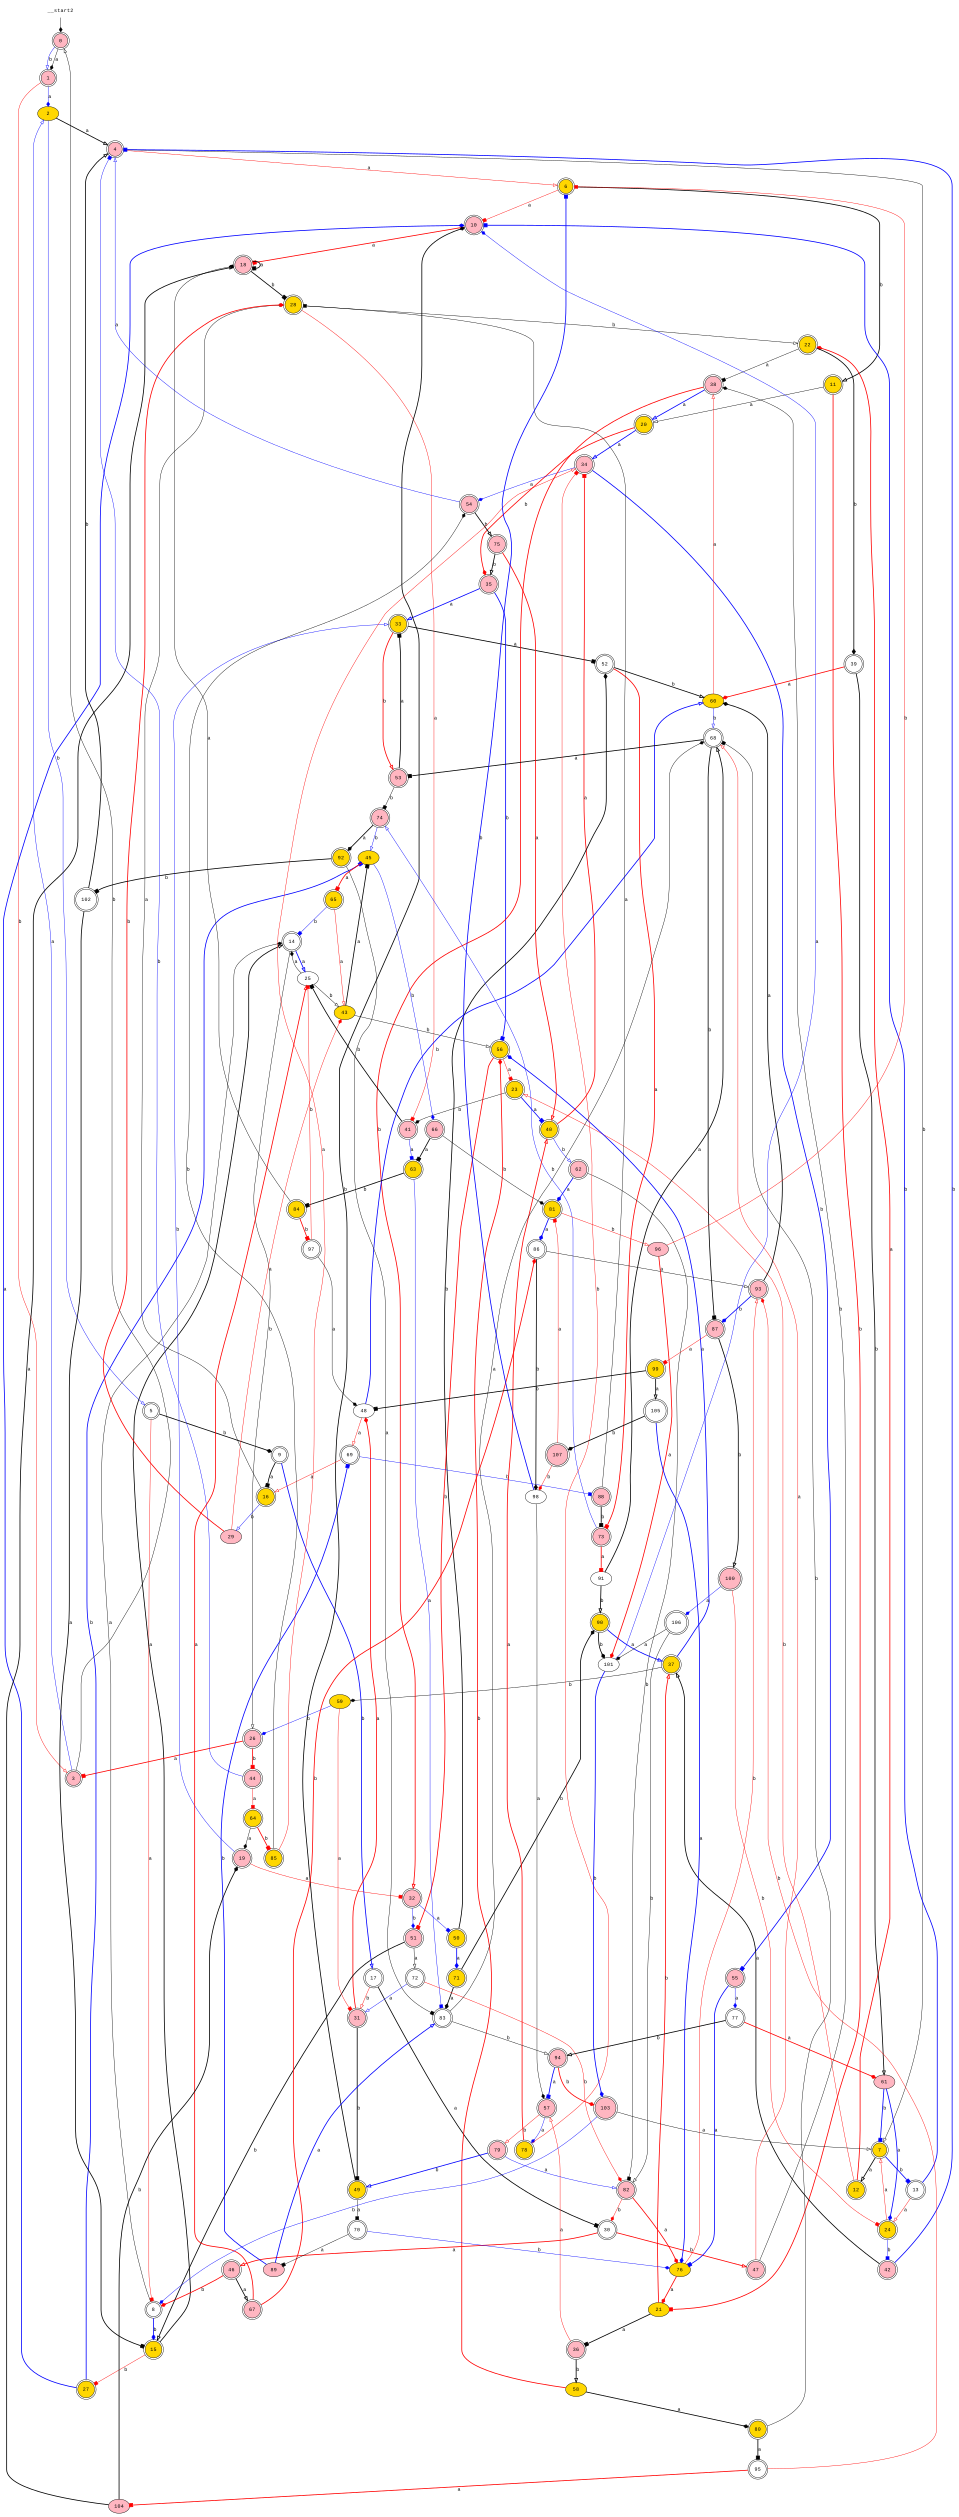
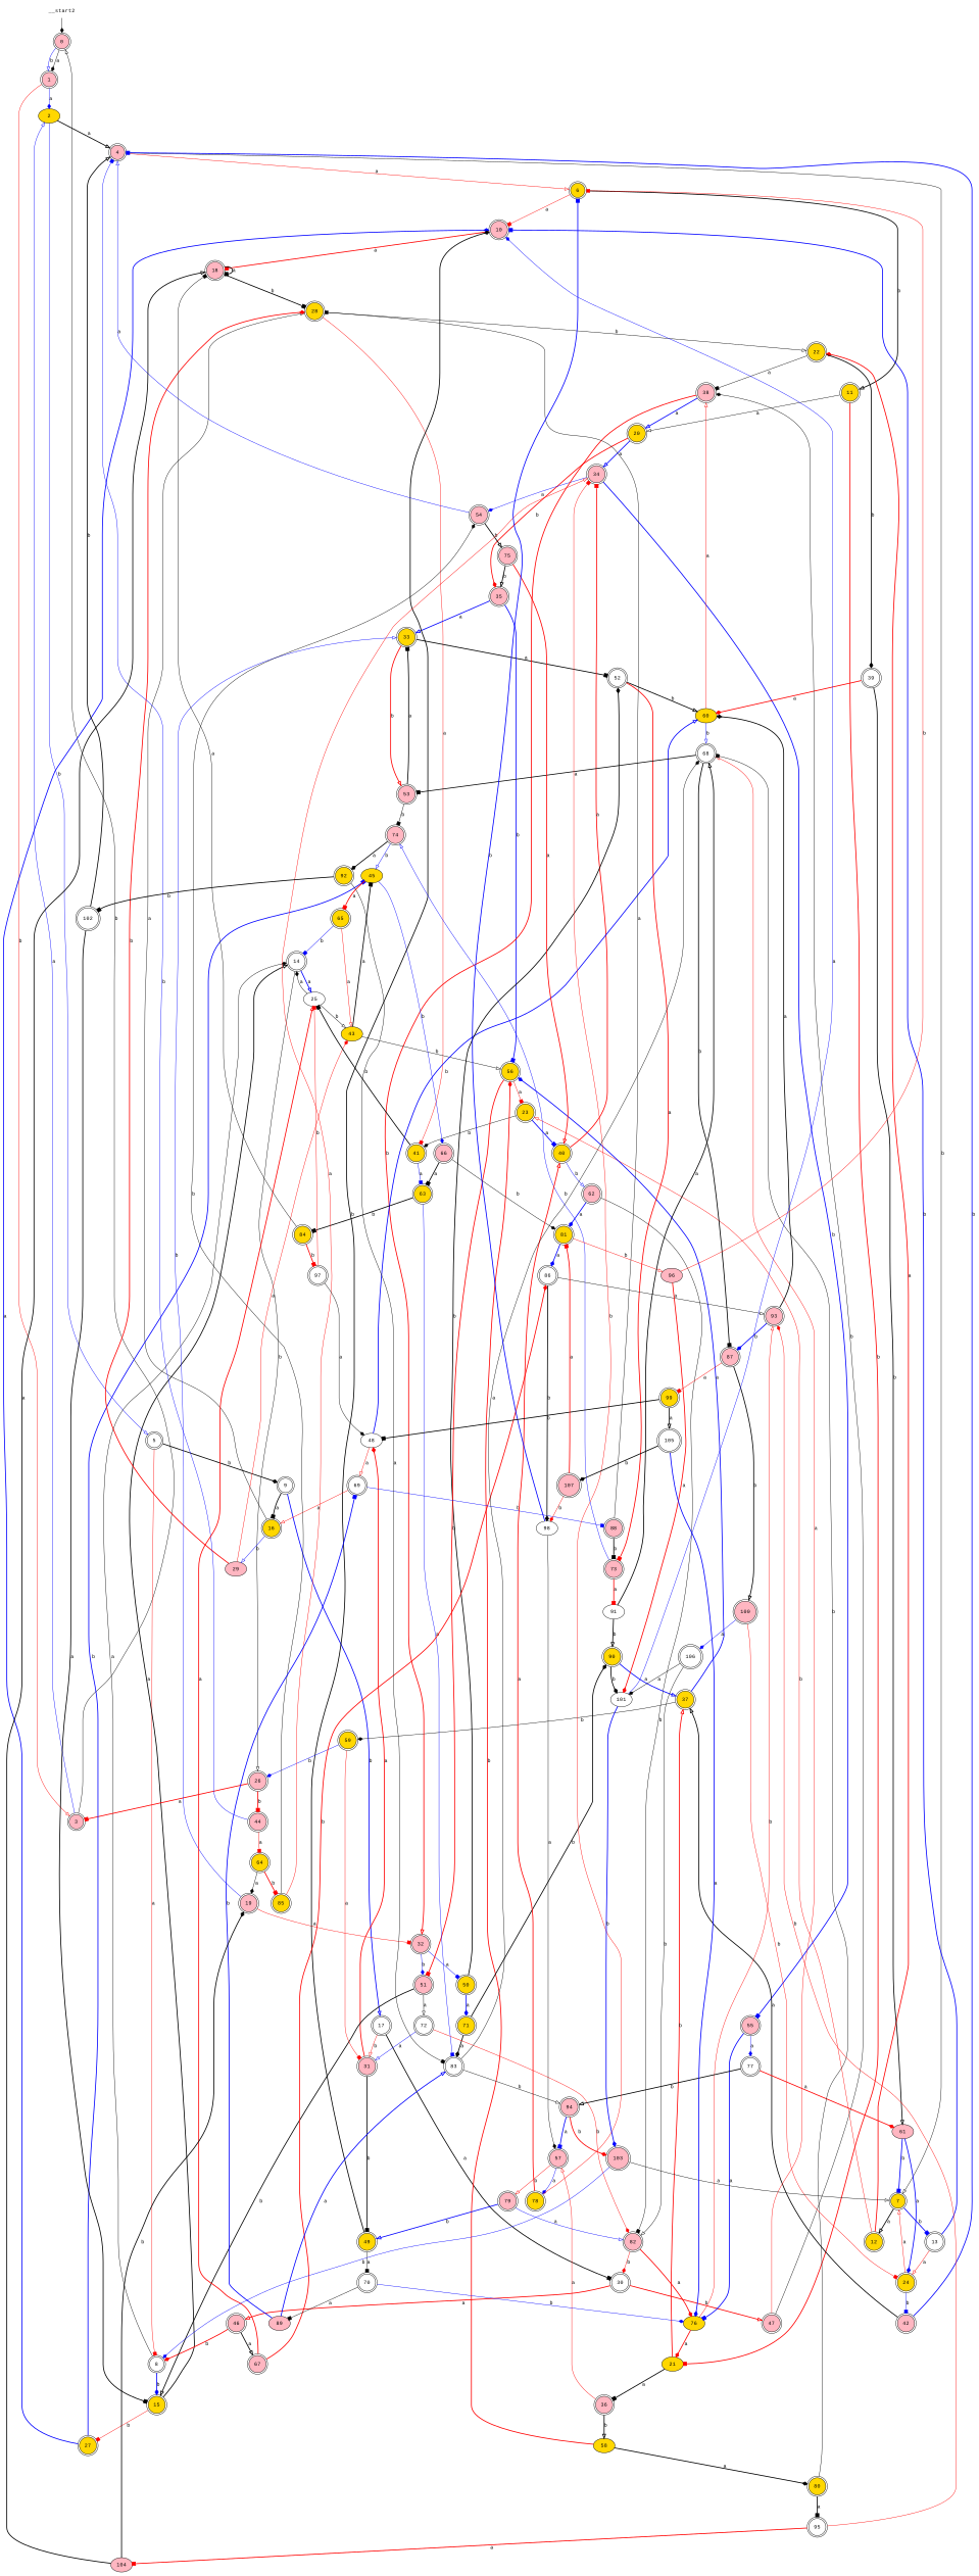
  digraph {
    fontname="Liberation Mono"
    node [fillcolor=lightpink fontname="Liberation Mono" shape=doublecircle style=filled]
    edge [arrowhead=onormal color=black fontname="Liberation Mono" style=bold]
    n1 [fillcolor=white label=__start2 shape=none]
    0
    1
    2 [fillcolor=gold shape=""]
    3
    4
    5 [fillcolor=white]
    6 [fillcolor=gold]
    7 [fillcolor=gold]
    8 [fillcolor=white]
    9 [fillcolor=white]
    10
    11 [fillcolor=gold]
    12 [fillcolor=gold]
    13 [fillcolor=white]
    14 [fillcolor=white]
    15 [fillcolor=gold]
    16 [fillcolor=gold]
    17 [fillcolor=white]
    18
    20 [fillcolor=gold]
    21 [fillcolor=gold shape=""]
    22 [fillcolor=gold]
    23 [fillcolor=gold]
    24 [fillcolor=gold]
    25 [fillcolor=white shape=""]
    26
    27 [fillcolor=gold]
    28 [fillcolor=gold]
    29 [shape=""]
    30 [fillcolor=white]
    31
    19
    32
    33 [fillcolor=gold]
    34
    35
    36
    37 [fillcolor=gold]
    38
    39 [fillcolor=white]
    40 [fillcolor=gold]
-   41
+   41 [fillcolor=gold]
    42
    43 [fillcolor=gold shape=""]
    44
    45 [fillcolor=gold shape=""]
    46
    47
    48 [fillcolor=white shape=""]
    49 [fillcolor=gold]
    50 [fillcolor=gold]
    51
    52 [fillcolor=white]
    53
    54
    55
    56 [fillcolor=gold]
    57
    58 [fillcolor=gold shape=""]
-   59 [fillcolor=gold shape=ellipse]
+   59 [fillcolor=gold]
    60 [fillcolor=gold shape=""]
    61 [shape=""]
    62
    63 [fillcolor=gold]
    64 [fillcolor=gold]
    65 [fillcolor=gold]
    66
    67
    68 [fillcolor=white]
    69 [fillcolor=white]
    70 [fillcolor=white]
    71 [fillcolor=gold]
    72 [fillcolor=white]
    73
    74
    75
    76 [fillcolor=gold shape=""]
    77 [fillcolor=white]
    78 [fillcolor=gold]
    79
    80 [fillcolor=gold]
    81 [fillcolor=gold]
    82
    83 [fillcolor=white]
    84 [fillcolor=gold]
    85 [fillcolor=gold]
    86 [fillcolor=white]
    87
    88
    89 [shape=""]
    90 [fillcolor=gold]
    91 [fillcolor=white shape=""]
    92 [fillcolor=gold]
    93
    94
    95 [fillcolor=white]
    96 [shape=""]
    97 [fillcolor=white]
    98 [fillcolor=white shape=""]
    99 [fillcolor=gold]
    100
    101 [fillcolor=white shape=""]
    102 [fillcolor=white]
    103
    104 [shape=""]
    105 [fillcolor=white]
    106 [fillcolor=white]
    107
    n1 -> 0 [arrowhead=diamond style=solid]
    0 -> 1 [arrowhead=diamond label=a style=solid]
    0 -> 1 [color=blue label=b style=solid]
    1 -> 2 [arrowhead=diamond color=blue label=a style=solid]
    1 -> 3 [color=red label=b style=solid]
    2 -> 4 [label=a]
    2 -> 5 [color=blue label=b style=solid]
    3 -> 0 [label=b style=solid]
    3 -> 2 [color=blue label=a style=solid]
    4 -> 6 [color=red label=a style=solid]
    4 -> 7 [label=b style=solid]
    5 -> 8 [arrowhead=box color=red label=a style=solid]
    5 -> 9 [arrowhead=diamond label=b]
    6 -> 10 [arrowhead=box color=red label=a style=solid]
    6 -> 11 [label=b]
    7 -> 12 [label=a]
    7 -> 13 [arrowhead=box color=blue label=b]
    8 -> 14 [arrowhead=diamond label=a style=solid]
    8 -> 15 [arrowhead=diamond color=blue label=b]
    9 -> 16 [arrowhead=box label=a]
    9 -> 17 [color=blue label=b]
    10 -> 18 [arrowhead=box color=red label=a]
    11 -> 20 [label=a style=solid]
    11 -> 21 [arrowhead=box color=red label=b]
    12 -> 22 [arrowhead=diamond color=red label=a]
    12 -> 23 [color=red label=b style=solid]
    13 -> 10 [arrowhead=box color=blue label=b]
    13 -> 24 [color=red label=a style=solid]
    14 -> 25 [color=blue label=a]
    14 -> 26 [label=b style=solid]
    15 -> 14 [label=a]
    15 -> 27 [arrowhead=box color=red label=b style=solid]
    16 -> 28 [label=a style=solid]
    16 -> 29 [color=blue label=b style=solid]
    17 -> 30 [arrowhead=box label=a]
    17 -> 31 [color=red label=b style=solid]
    18 -> 18 [arrowhead=box label=a]
    18 -> 28 [arrowhead=box label=b]
    20 -> 34 [color=blue label=a]
    20 -> 35 [arrowhead=diamond color=red label=b]
    21 -> 36 [arrowhead=box label=a]
    21 -> 37 [color=red label=b]
    22 -> 38 [arrowhead=box label=a style=solid]
    22 -> 39 [arrowhead=diamond label=b]
    23 -> 40 [arrowhead=box color=blue label=a]
    23 -> 41 [arrowhead=diamond label=b style=solid]
    24 -> 7 [color=red label=a style=solid]
    24 -> 42 [arrowhead=box color=blue label=b style=solid]
    25 -> 14 [arrowhead=diamond label=a style=solid]
    25 -> 43 [label=b style=solid]
    26 -> 3 [arrowhead=box color=red label=a]
    26 -> 44 [arrowhead=box color=red label=b]
    27 -> 10 [arrowhead=diamond color=blue label=a]
    27 -> 45 [arrowhead=box color=blue label=b]
    28 -> 22 [label=b style=solid]
    28 -> 41 [arrowhead=box color=red label=a style=solid]
    29 -> 28 [arrowhead=diamond color=red label=b]
    29 -> 43 [arrowhead=diamond color=red label=a style=solid]
    30 -> 46 [color=red label=a]
    30 -> 47 [color=red label=b]
    31 -> 48 [arrowhead=diamond color=red label=a]
    31 -> 49 [arrowhead=box label=b]
    19 -> 32 [arrowhead=box color=red label=a style=solid]
    19 -> 33 [color=blue label=b style=solid]
    32 -> 50 [arrowhead=box color=blue label=a style=solid]
    32 -> 51 [arrowhead=diamond color=blue label=b style=solid]
    33 -> 52 [arrowhead=box label=a]
    33 -> 53 [color=red label=b]
    34 -> 54 [arrowhead=diamond color=blue label=a style=solid]
    34 -> 55 [arrowhead=box color=blue label=b]
    35 -> 33 [color=blue label=a]
    35 -> 56 [arrowhead=box color=blue label=b]
    36 -> 57 [color=red label=a style=solid]
    36 -> 58 [label=b]
    37 -> 56 [arrowhead=diamond color=blue label=a]
    37 -> 59 [arrowhead=diamond label=b style=solid]
    38 -> 20 [color=blue label=a]
    38 -> 32 [color=red label=b]
    39 -> 60 [arrowhead=diamond color=red label=a]
    39 -> 61 [label=b]
    40 -> 34 [arrowhead=box color=red label=a]
    40 -> 62 [color=blue label=b style=solid]
    41 -> 25 [arrowhead=box label=b]
    41 -> 63 [arrowhead=box color=blue label=a style=solid]
    42 -> 4 [arrowhead=box color=blue label=b]
    42 -> 37 [label=a]
    43 -> 45 [arrowhead=box label=a]
    43 -> 56 [label=b style=solid]
    44 -> 4 [arrowhead=box color=blue label=b style=solid]
    44 -> 64 [arrowhead=box color=red label=a style=solid]
    45 -> 65 [arrowhead=box color=red label=a]
    45 -> 66 [arrowhead=diamond color=blue label=b style=solid]
    46 -> 8 [arrowhead=diamond color=red label=b]
    46 -> 67 [label=a]
    47 -> 38 [arrowhead=diamond label=b style=solid]
    47 -> 68 [color=red label=a style=solid]
    48 -> 60 [color=blue label=b]
    48 -> 69 [color=red label=a style=solid]
    49 -> 10 [arrowhead=diamond label=b]
    49 -> 70 [arrowhead=box label=a style=solid]
    50 -> 52 [arrowhead=diamond label=b]
    50 -> 71 [arrowhead=diamond color=blue label=a]
    51 -> 15 [label=b]
    51 -> 72 [label=a style=solid]
    52 -> 60 [label=b]
    52 -> 73 [arrowhead=box color=red label=a]
    53 -> 33 [arrowhead=box label=a]
    53 -> 74 [arrowhead=box label=b style=solid]
    54 -> 4 [color=blue label=a style=solid]
    54 -> 75 [label=b]
    55 -> 76 [arrowhead=box color=blue label=a]
    55 -> 77 [arrowhead=diamond color=blue label=a style=solid]
    56 -> 23 [arrowhead=box color=red label=a style=solid]
    56 -> 51 [arrowhead=box color=red label=b]
    57 -> 78 [arrowhead=diamond color=blue label=a style=solid]
    57 -> 79 [color=red label=b style=solid]
    58 -> 56 [arrowhead=diamond color=red label=b]
    58 -> 80 [arrowhead=diamond label=a]
    59 -> 26 [arrowhead=diamond color=blue label=b style=solid]
    59 -> 31 [arrowhead=box color=red label=a style=solid]
    60 -> 38 [color=red label=a style=solid]
    60 -> 68 [color=blue label=b style=solid]
    61 -> 7 [arrowhead=box color=blue label=b]
    61 -> 24 [arrowhead=diamond color=blue label=a]
    62 -> 81 [arrowhead=diamond color=blue label=a]
    62 -> 82 [arrowhead=box label=b style=solid]
    63 -> 83 [arrowhead=box color=blue label=a style=solid]
    63 -> 84 [arrowhead=box label=b]
    64 -> 19 [arrowhead=diamond label=a style=solid]
    64 -> 85 [arrowhead=box color=red label=b]
    65 -> 14 [arrowhead=box color=blue label=b style=solid]
    65 -> 43 [color=red label=a style=solid]
    66 -> 63 [arrowhead=box label=a]
    66 -> 81 [arrowhead=diamond label=b style=solid]
    67 -> 25 [color=red label=a]
    67 -> 86 [arrowhead=diamond color=red label=b]
    68 -> 53 [arrowhead=box label=a]
    68 -> 87 [arrowhead=box label=b]
    69 -> 16 [color=red label=a style=solid]
    69 -> 88 [arrowhead=box color=blue label=b style=solid]
    70 -> 76 [arrowhead=diamond color=blue label=b style=solid]
    70 -> 89 [arrowhead=box label=a style=solid]
    71 -> 83 [arrowhead=diamond label=a]
    71 -> 90 [arrowhead=diamond label=b]
    72 -> 31 [color=blue label=a style=solid]
    72 -> 82 [arrowhead=diamond color=red label=b style=solid]
    73 -> 74 [color=blue label=b style=solid]
    73 -> 91 [arrowhead=box color=red label=a]
    74 -> 45 [color=blue label=b style=solid]
    74 -> 92 [arrowhead=diamond label=a]
    75 -> 35 [label=b]
    75 -> 40 [color=red label=a]
    76 -> 21 [arrowhead=diamond color=red label=a]
    76 -> 93 [color=red label=b style=solid]
    77 -> 61 [arrowhead=diamond color=red label=a]
    77 -> 94 [label=b]
    78 -> 34 [arrowhead=box color=red label=b style=solid]
    78 -> 40 [color=red label=a]
    79 -> 49 [color=blue label=b]
    79 -> 82 [color=blue label=a style=solid]
    80 -> 68 [arrowhead=box label=b style=solid]
    80 -> 95 [arrowhead=box label=a]
    81 -> 86 [arrowhead=diamond color=blue label=a]
    81 -> 96 [color=red label=b style=solid]
    82 -> 30 [arrowhead=diamond color=red label=b style=solid]
    82 -> 76 [arrowhead=diamond color=red label=a]
    83 -> 68 [arrowhead=diamond label=a style=solid]
    83 -> 94 [label=b style=solid]
    84 -> 18 [arrowhead=box label=a style=solid]
    84 -> 97 [arrowhead=box color=red label=b]
    85 -> 34 [color=red label=a style=solid]
    85 -> 54 [arrowhead=diamond label=b style=solid]
    86 -> 93 [label=a style=solid]
    86 -> 98 [arrowhead=diamond label=b]
    87 -> 99 [arrowhead=box color=red label=a style=solid]
    87 -> 100 [label=b]
    88 -> 28 [arrowhead=box label=a style=solid]
    88 -> 73 [arrowhead=box label=b]
    89 -> 69 [arrowhead=box color=blue label=b]
    89 -> 83 [color=blue label=a]
    90 -> 37 [color=blue label=a]
    90 -> 101 [arrowhead=diamond label=b]
    91 -> 68 [label=a]
    91 -> 90 [label=b]
    92 -> 83 [arrowhead=box label=a style=solid]
    92 -> 102 [arrowhead=box label=b]
    93 -> 60 [arrowhead=diamond label=a]
    93 -> 87 [arrowhead=diamond color=blue label=b]
    94 -> 57 [arrowhead=box color=blue label=a]
    94 -> 103 [arrowhead=diamond color=red label=b]
    95 -> 93 [arrowhead=diamond color=red label=b style=solid]
    95 -> 104 [arrowhead=box color=red label=a]
    96 -> 6 [arrowhead=box color=red label=b style=solid]
    96 -> 101 [arrowhead=diamond color=red label=a]
    97 -> 25 [arrowhead=box color=red label=b style=solid]
    97 -> 48 [arrowhead=diamond label=a style=solid]
    98 -> 6 [arrowhead=box color=blue label=b]
    98 -> 57 [arrowhead=diamond label=a style=solid]
    99 -> 48 [arrowhead=box label=b]
    99 -> 105 [label=a]
    100 -> 24 [arrowhead=box color=red label=b style=solid]
    100 -> 106 [arrowhead=diamond color=blue label=a style=solid]
    101 -> 10 [arrowhead=diamond color=blue label=a style=solid]
    101 -> 103 [arrowhead=diamond color=blue label=b]
    102 -> 4 [label=b]
    102 -> 15 [arrowhead=box label=a]
    103 -> 7 [label=a style=solid]
    103 -> 8 [arrowhead=diamond color=blue label=b style=solid]
    104 -> 18 [label=a]
    104 -> 19 [arrowhead=diamond label=b]
    105 -> 76 [arrowhead=diamond color=blue label=a]
    105 -> 107 [arrowhead=diamond label=b]
    106 -> 82 [label=b style=solid]
    106 -> 101 [arrowhead=diamond label=a style=solid]
-   107 -> 81 [arrowhead=box color=red label=a style=solid]
+   107 -> 81 [arrowhead=box color=red label=a]
    107 -> 98 [arrowhead=diamond color=red label=b style=solid]
  }
